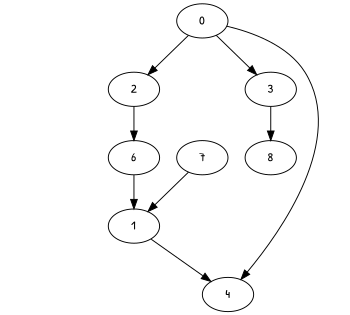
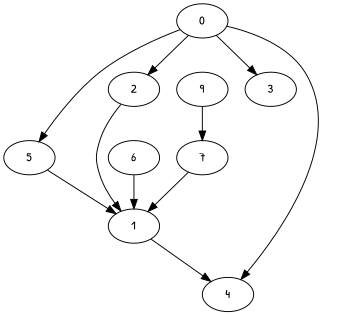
  digraph {
    "Duplicate states"=0
    GraphType=S_P
    "Max states in OPEN"=0
    Modes="120000ms; topo-ordered tasks, ; Pruning: task equivalence, fixed order ready list, ; F-value: ; Optimisation: best schedule length (SL) optimisation on equal, "
    NumberOfTasks=10
    "Pruned using list schedule length"=20
    "States removed from OPEN"=0
    TargetSystem="Homogeneous-2"
    "Time to schedule (ms)"=100
    "Total idle time"=0
    "Total schedule length"=57
    "Total sequential time"=57
    "Total states created"=40
    fontname="Patrick Hand"
    node [Processor=0 Weight=6 fontname="Patrick Hand"]
    edge [Weight=52 fontname="Patrick Hand"]
    0 ["Finish time"=7 "Start time"=0 Weight=7]
    3 ["Finish time"=13 "Start time"=7]
    2 ["Finish time"=29 "Start time"=25 Weight=4]
    4 ["Finish time"=42 "Start time"=37 Weight=5]
-   8 ["Finish time"=19 "Start time"=13]
+   5 ["Finish time"=54 "Start time"=49 Weight=5]
    6 ["Finish time"=49 "Start time"=42 Weight=7]
    1 ["Finish time"=57 "Start time"=54 Weight=3]
+   9 ["Finish time"=25 "Start time"=19]
    7 ["Finish time"=37 "Start time"=29 Weight=8]
    0 -> 3 [Weight=13]
    0 -> 2 [Weight=59]
    0 -> 4
-   3 -> 8 [Weight=20]
-   2 -> 6 [Weight=39]
+   0 -> 5 [Weight=66]
+   2 -> 1 [Weight=39]
+   5 -> 1 [Weight=20]
    6 -> 1 [Weight=39]
    1 -> 4
+   9 -> 7 [Weight=59]
    7 -> 1
  }
